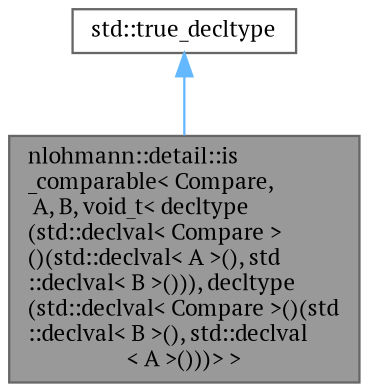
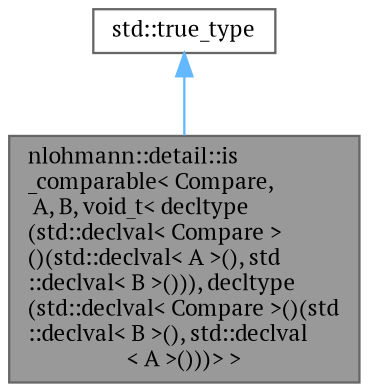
  digraph {
    fontname="PT Serif"
    node [color=gray40 fontname="PT Serif" fontsize=10 shape=box style=filled]
    n1 [fillcolor=grey60 fontcolor=black height=0.2 label="nlohmann::detail::is\l_comparable\< Compare,\l A, B, void_t\< decltype\l(std::declval\< Compare \>\l()(std::declval\< A \>(), std\l::declval\< B \>())), decltype\l(std::declval\< Compare \>()(std\l::declval\< B \>(), std::declval\l\< A \>()))\> \>" width=0.4]
-   n2 [fillcolor=white height=0.2 label="std::true_decltype" width=0.4]
+   n2 [fillcolor=white height=0.2 label="std::true_type" width=0.4]
    n2 -> n1 [color=steelblue1 dir=back fontname="PT Serif" fontsize=10 labelfontname=Helvetica labelfontsize=10 style=solid]
  }
